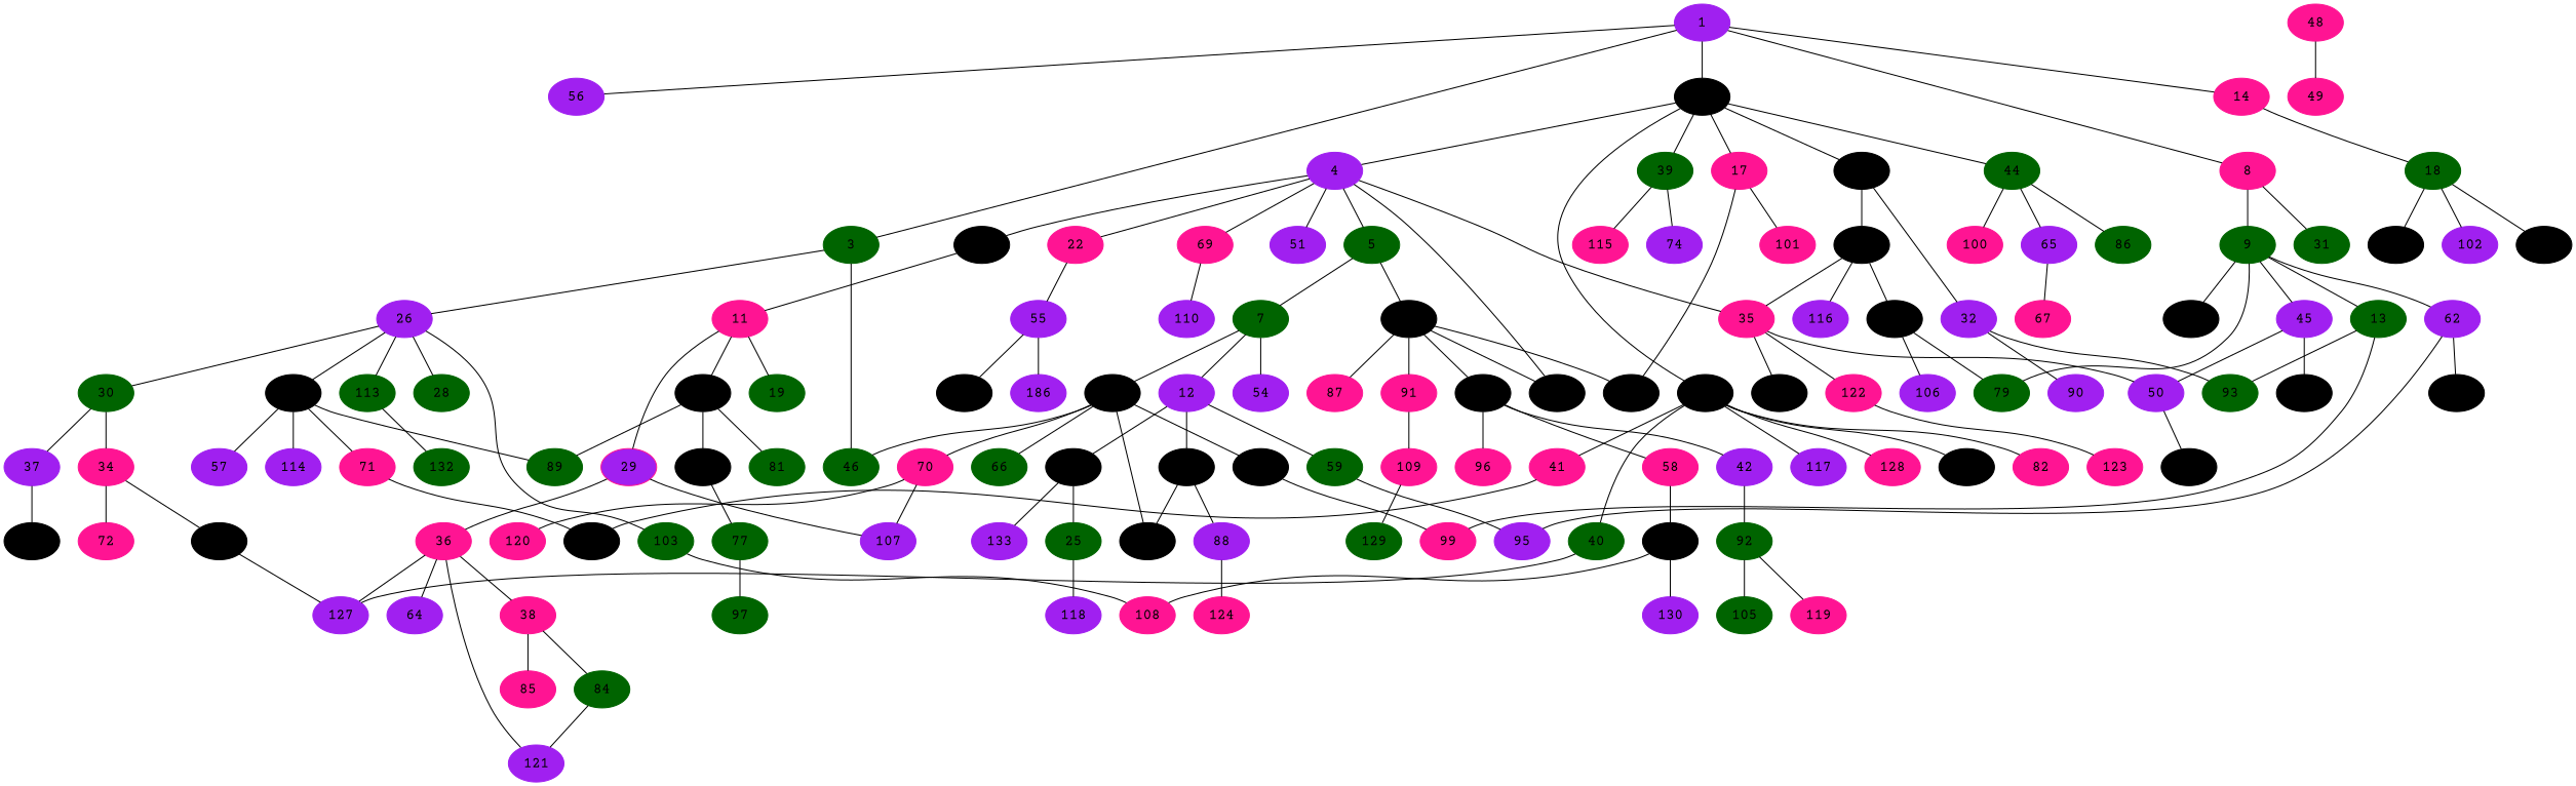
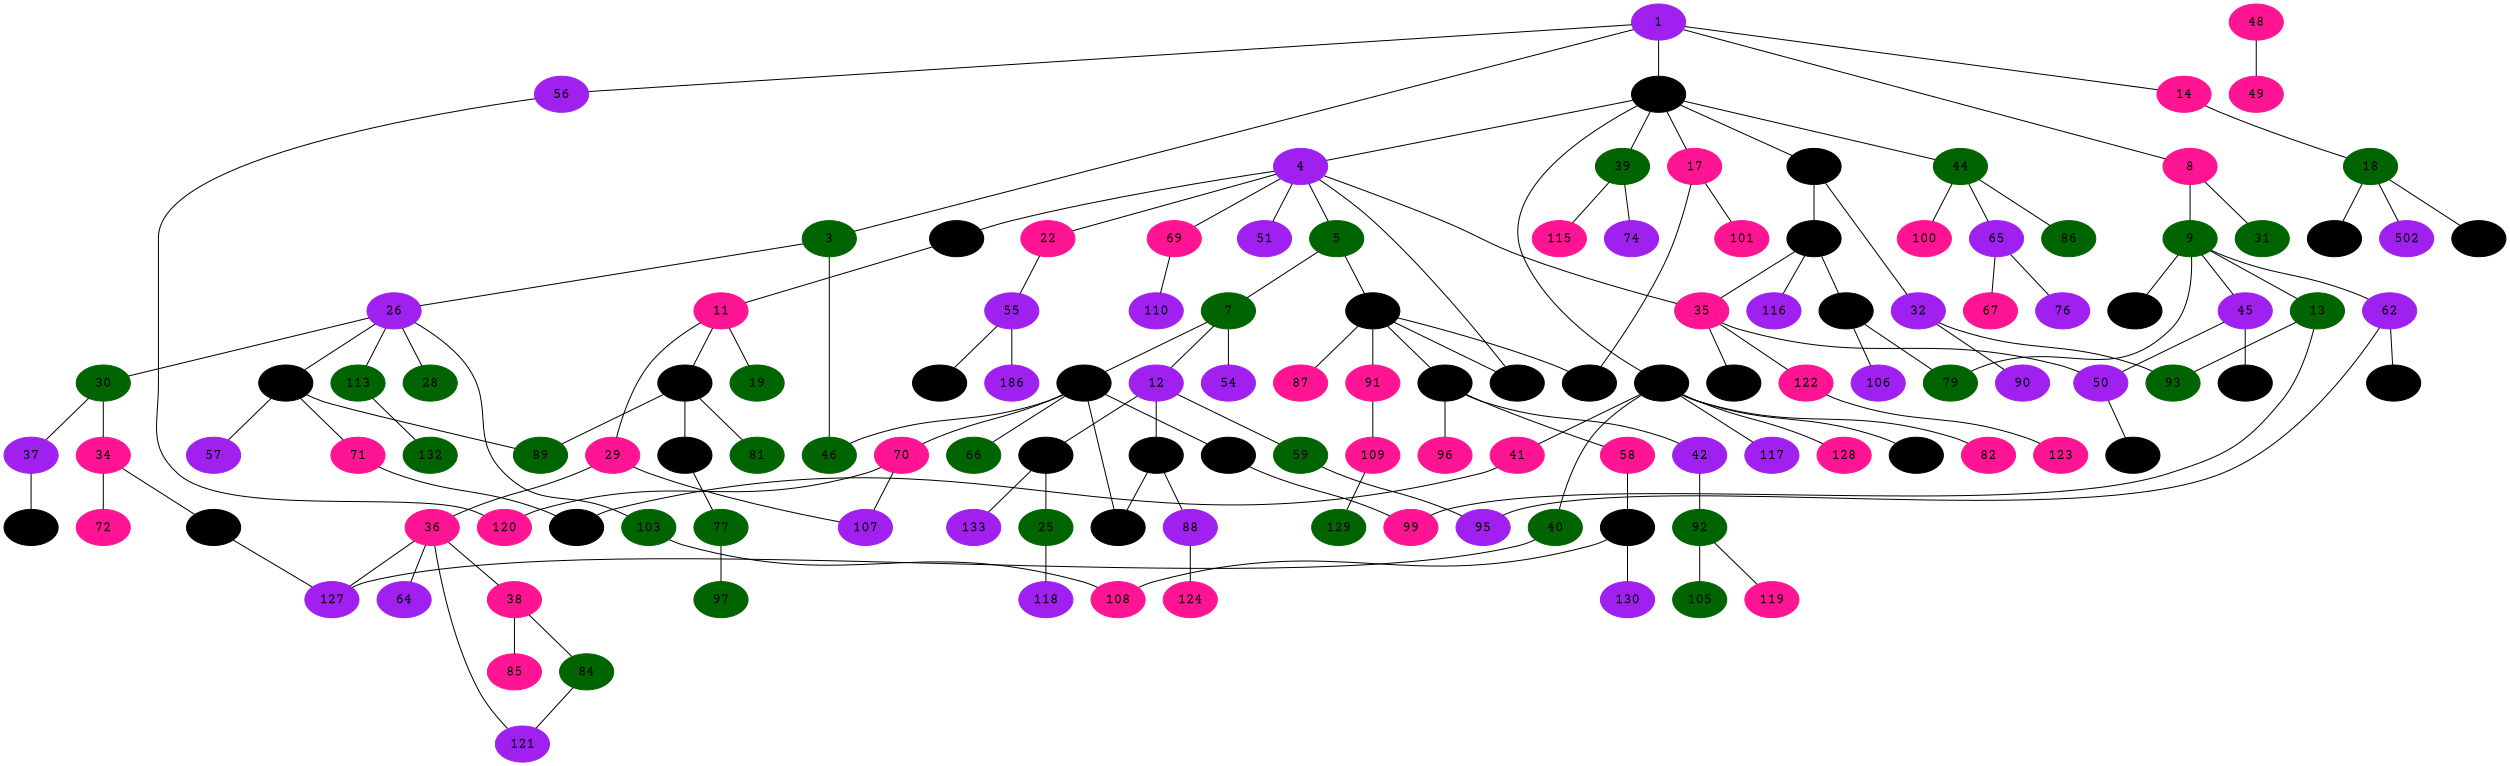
  graph {
    fontname="Courier Prime"
    node [color=deeppink fontname="Courier Prime" style=filled]
    edge [fontname="Courier Prime"]
    1 [color=purple]
    2 [color=black]
    3 [color=darkgreen]
    8
    14
    56 [color=purple]
    4 [color=purple]
    10 [color=black]
    15 [color=black]
    17
    39 [color=darkgreen]
    44 [color=darkgreen]
    26 [color=purple]
    46 [color=darkgreen]
    9 [color=darkgreen]
    31 [color=darkgreen]
    18 [color=darkgreen]
    120
    5 [color=darkgreen]
    6 [color=black]
    22
    35
    51 [color=purple]
    69
    98 [color=black]
    24 [color=black]
    32 [color=purple]
    40 [color=darkgreen]
    41
    80 [color=black]
    82
    117 [color=purple]
    128
    101
    125 [color=black]
    74 [color=purple]
    115
    65 [color=purple]
    86 [color=darkgreen]
    100
    28 [color=darkgreen]
    30 [color=darkgreen]
    53 [color=black]
    103 [color=darkgreen]
    113 [color=darkgreen]
    7 [color=darkgreen]
    20 [color=black]
    11
    55 [color=purple]
    50 [color=purple]
    78 [color=black]
    122
    110 [color=purple]
    12 [color=purple]
    23 [color=black]
    54 [color=purple]
    27 [color=black]
    87
    91
    19 [color=darkgreen]
-   29 [fillcolor=purple]
+   29
    60 [color=black]
    16 [color=black]
    21 [color=black]
    59 [color=darkgreen]
    33 [color=black]
    43 [color=black]
    66 [color=darkgreen]
    70
    13 [color=darkgreen]
    45 [color=purple]
    47 [color=black]
    62 [color=purple]
    79 [color=darkgreen]
    93 [color=darkgreen]
    99
    83 [color=black]
    95 [color=purple]
    112 [color=black]
    52 [color=black]
    116 [color=purple]
    90 [color=purple]
    36
    107 [color=purple]
    89 [color=darkgreen]
    68 [color=black]
    81 [color=darkgreen]
    25 [color=darkgreen]
    133 [color=purple]
    88 [color=purple]
    73 [color=black]
-   102 [color=purple]
+   102 [color=purple label=502]
    131 [color=black]
    127 [color=purple]
    94 [color=black]
    118 [color=purple]
    42 [color=purple]
    58
    96
    109
    124
    104 [color=black]
    n103 [color=purple label=186]
    106 [color=purple]
    34
    37 [color=purple]
    48
    49
    57 [color=purple]
    71
-   114 [color=purple]
    108
    132 [color=darkgreen]
    92 [color=darkgreen]
    61 [color=black]
    38
    64 [color=purple]
    121 [color=purple]
    72
    75 [color=black]
    111 [color=black]
    63 [color=black]
    123
    84 [color=darkgreen]
    85
    105 [color=darkgreen]
    119
    67
+   76 [color=purple]
    130 [color=purple]
    77 [color=darkgreen]
    97 [color=darkgreen]
    129 [color=darkgreen]
    1 -- 2
    1 -- 3
    1 -- 8
    1 -- 14
    1 -- 56
    2 -- 4
    2 -- 10
    2 -- 15
    2 -- 17
    2 -- 39
    2 -- 44
    3 -- 26
    3 -- 46
    8 -- 9
    8 -- 31
    14 -- 18
+   56 -- 120
    4 -- 5
    4 -- 6
    4 -- 22
    4 -- 35
    4 -- 51
    4 -- 69
    4 -- 98
    10 -- 24
    10 -- 32
    15 -- 40
    15 -- 41
    15 -- 80
    15 -- 82
    15 -- 117
    15 -- 128
    17 -- 101
    17 -- 125
    39 -- 74
    39 -- 115
    44 -- 65
    44 -- 86
    44 -- 100
    26 -- 28
    26 -- 30
    26 -- 53
    26 -- 103
    26 -- 113
    9 -- 13
    9 -- 45
    9 -- 47
    9 -- 62
    9 -- 79
    18 -- 73
    18 -- 102
    18 -- 131
    5 -- 7
    5 -- 20
    6 -- 11
    22 -- 55
    35 -- 50
    35 -- 78
    35 -- 122
    69 -- 110
    24 -- 35
    24 -- 52
    24 -- 116
    32 -- 93
    32 -- 90
    40 -- 127
    41 -- 94
    65 -- 67
+   65 -- 76
    30 -- 34
    30 -- 37
    53 -- 89
    53 -- 57
    53 -- 71
-   53 -- 114
    103 -- 108
    113 -- 132
    7 -- 12
    7 -- 23
    7 -- 54
    20 -- 98
    20 -- 125
    20 -- 27
    20 -- 87
    20 -- 91
    11 -- 19
    11 -- 29
    11 -- 60
    55 -- 104
    55 -- n103
    50 -- 63
    122 -- 123
    12 -- 16
    12 -- 21
    12 -- 59
    23 -- 46
    23 -- 33
    23 -- 43
    23 -- 66
    23 -- 70
    27 -- 42
    27 -- 58
    27 -- 96
    91 -- 109
    29 -- 36
    29 -- 107
    60 -- 89
    60 -- 68
    60 -- 81
    16 -- 25
    16 -- 133
    21 -- 33
    21 -- 88
    59 -- 95
    43 -- 99
    70 -- 120
    70 -- 107
    13 -- 93
    13 -- 99
    45 -- 50
    45 -- 83
    62 -- 95
    62 -- 112
    52 -- 79
    52 -- 106
    36 -- 127
    36 -- 38
    36 -- 64
    36 -- 121
    68 -- 77
    25 -- 118
    88 -- 124
    42 -- 92
    58 -- 61
    109 -- 129
    34 -- 72
    34 -- 75
    37 -- 111
    48 -- 49
    71 -- 94
    92 -- 105
    92 -- 119
    61 -- 108
    61 -- 130
    38 -- 84
    38 -- 85
    75 -- 127
    84 -- 121
    77 -- 97
  }
